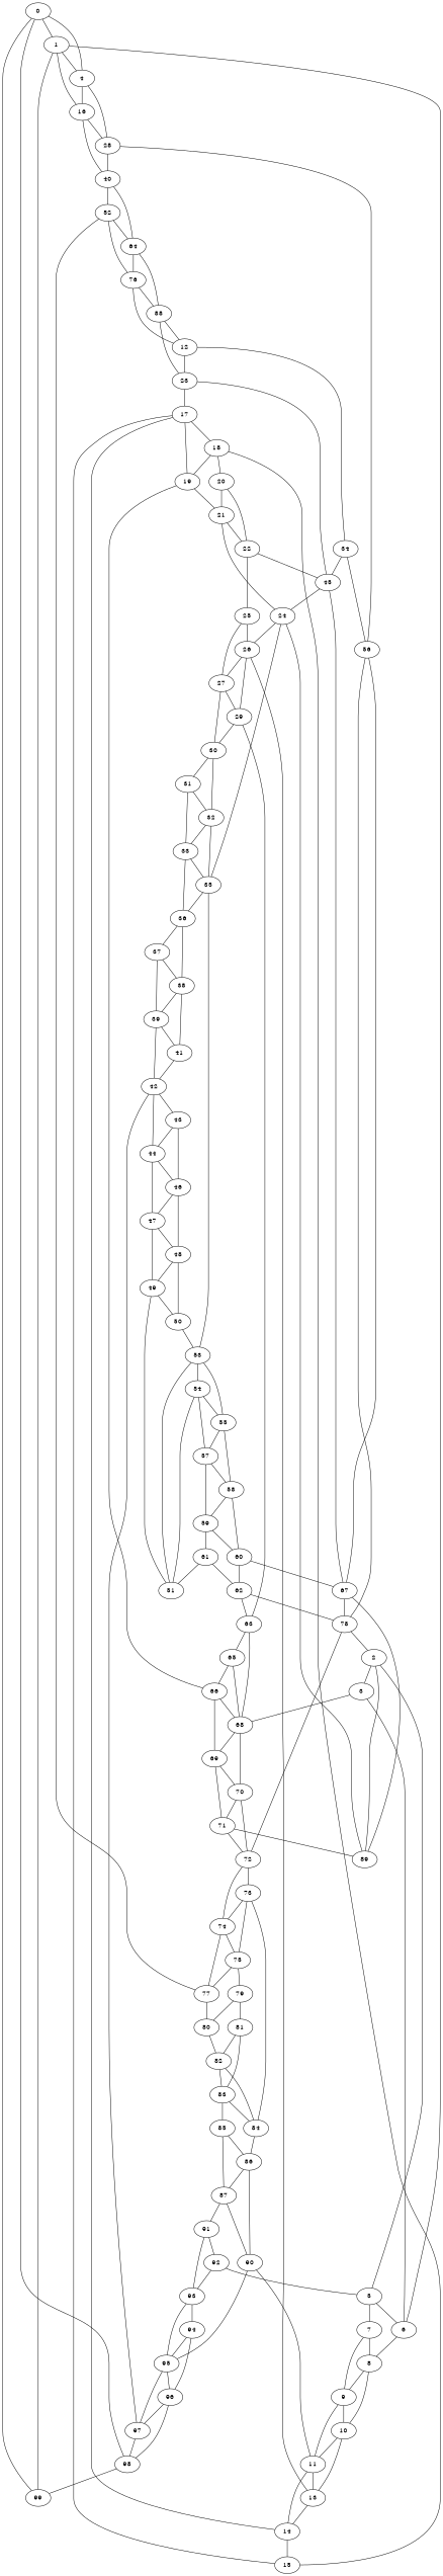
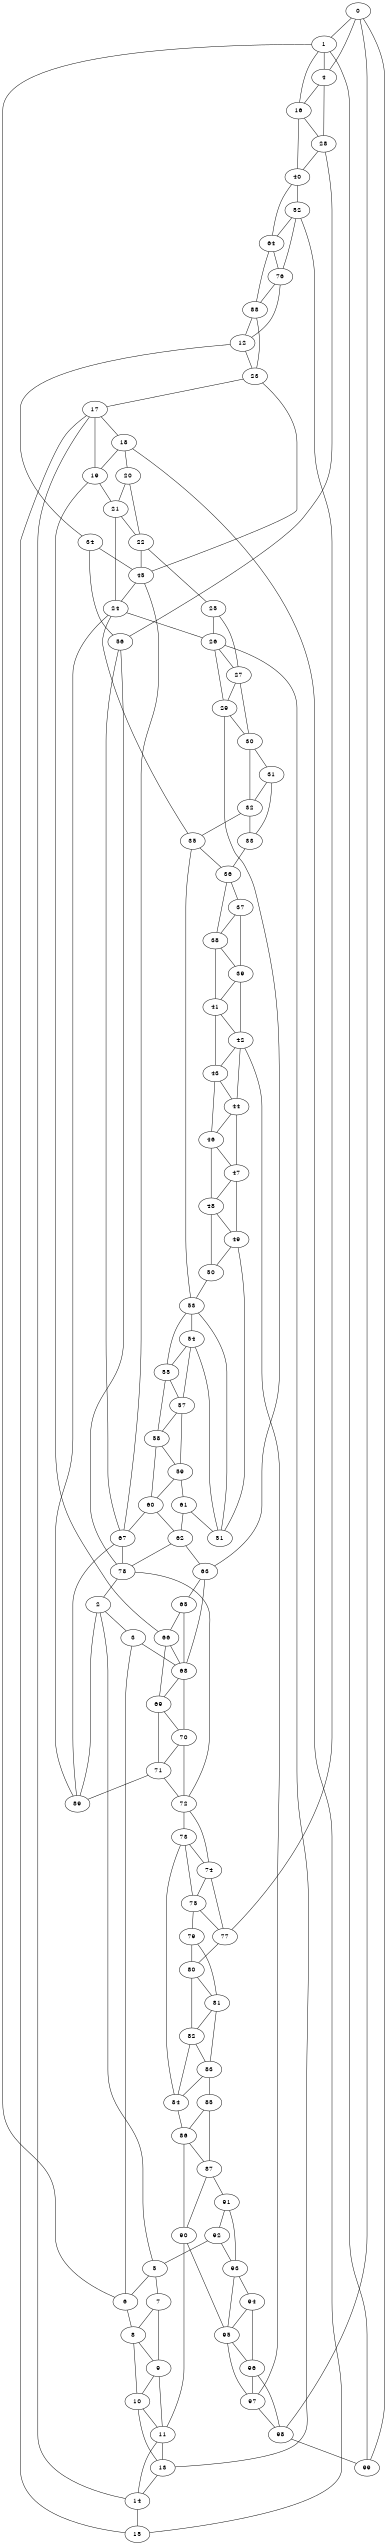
  graph {
    fontname="DejaVu Serif"
    node [fontname="DejaVu Serif"]
    edge [fontname="DejaVu Serif"]
    0
    1
    4
    16
    28
    40
    2
    3
    5
    6
    68
    7
    8
    69
    70
    56
    9
    10
    11
    13
    14
    26
    15
    17
    12
    23
    34
    45
    27
    29
    18
    19
    20
    52
    64
    21
    66
    22
    24
    25
    35
    67
    36
    53
    30
    63
    31
    32
    78
    65
    33
    37
    38
    54
    55
    39
    41
    42
    43
    44
    76
    88
    46
    47
    48
    49
    89
    50
    51
    57
    58
    59
    60
    72
    61
    62
    71
    73
    74
    75
    77
    79
    80
    81
    82
    83
    84
    85
    86
    87
    90
    91
    95
    92
    93
    96
    97
    94
    98
    99
    0 -- 1
    0 -- 4
    1 -- 4
    1 -- 16
    4 -- 16
    4 -- 28
    16 -- 28
    16 -- 40
    28 -- 40
    28 -- 56
    40 -- 52
    40 -- 64
    2 -- 3
    2 -- 5
    3 -- 6
    3 -- 68
    5 -- 6
    5 -- 7
    6 -- 1
    6 -- 8
    68 -- 69
    68 -- 70
    7 -- 8
    7 -- 9
    8 -- 9
    8 -- 10
    69 -- 70
    69 -- 71
    70 -- 72
    70 -- 71
    56 -- 67
    56 -- 78
    9 -- 10
    9 -- 11
    10 -- 11
    10 -- 13
    11 -- 13
    11 -- 14
    13 -- 14
    13 -- 26
    14 -- 15
    14 -- 17
    26 -- 27
    26 -- 29
    15 -- 17
    15 -- 18
    17 -- 18
    17 -- 19
    12 -- 23
    12 -- 34
    23 -- 17
    23 -- 45
    34 -- 56
    34 -- 45
    45 -- 24
    45 -- 67
    27 -- 29
    27 -- 30
    29 -- 30
    29 -- 63
    18 -- 19
    18 -- 20
    19 -- 21
    19 -- 66
    20 -- 21
    20 -- 22
    52 -- 64
    52 -- 76
    64 -- 76
    64 -- 88
    21 -- 22
    21 -- 24
    66 -- 68
    66 -- 69
    22 -- 45
    22 -- 25
    24 -- 26
    24 -- 35
    25 -- 26
    25 -- 27
    35 -- 36
    35 -- 53
    67 -- 78
    67 -- 89
    36 -- 37
    36 -- 38
    53 -- 54
    53 -- 55
    30 -- 31
    30 -- 32
    63 -- 68
    63 -- 65
    31 -- 32
    31 -- 33
    32 -- 35
    32 -- 33
    78 -- 2
    78 -- 72
    65 -- 68
    65 -- 66
-   33 -- 35
    33 -- 36
    37 -- 38
    37 -- 39
    38 -- 39
    38 -- 41
    54 -- 55
    54 -- 57
    55 -- 57
    55 -- 58
    39 -- 41
    39 -- 42
    41 -- 42
+   41 -- 43
    42 -- 43
    42 -- 44
    43 -- 44
    43 -- 46
    44 -- 46
    44 -- 47
    76 -- 12
    76 -- 88
    88 -- 12
    88 -- 23
    46 -- 47
    46 -- 48
    47 -- 48
    47 -- 49
    48 -- 49
    48 -- 50
    49 -- 50
    49 -- 51
    89 -- 2
    89 -- 24
    50 -- 53
    51 -- 53
    51 -- 54
    57 -- 58
    57 -- 59
    58 -- 59
    58 -- 60
    59 -- 60
    59 -- 61
    60 -- 67
    60 -- 62
    72 -- 73
    72 -- 74
    61 -- 51
    61 -- 62
    62 -- 63
    62 -- 78
    71 -- 89
    71 -- 72
    73 -- 74
    73 -- 75
    74 -- 75
    74 -- 77
    75 -- 77
    75 -- 79
    77 -- 52
    77 -- 80
    79 -- 80
    79 -- 81
+   80 -- 81
    80 -- 82
    81 -- 82
    81 -- 83
    82 -- 83
    82 -- 84
    83 -- 84
    83 -- 85
    84 -- 73
    84 -- 86
    85 -- 86
    85 -- 87
    86 -- 87
    86 -- 90
    87 -- 90
    87 -- 91
    90 -- 11
    90 -- 95
    91 -- 92
    91 -- 93
    95 -- 96
    95 -- 97
    92 -- 5
    92 -- 93
    93 -- 95
    93 -- 94
    96 -- 97
    96 -- 98
    97 -- 42
    97 -- 98
    94 -- 95
    94 -- 96
    98 -- 0
    98 -- 99
    99 -- 0
    99 -- 1
  }
